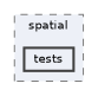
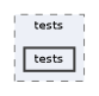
  digraph {
    compound=true
    rankdir=LR
    n1 [color=grey25 fillcolor="#edf0f7" fontname=Helvetica fontsize=10 height=0.2 label=tests shape=box style="filled,bold" width=0.4]
    subgraph cluster_1 {
      bgcolor="#edf0f7"
      fontname=Helvetica
      fontsize=10
-     label=spatial
+     label=tests
      pencolor=grey50
      style="filled,dashed"
      n1
    }
  }
